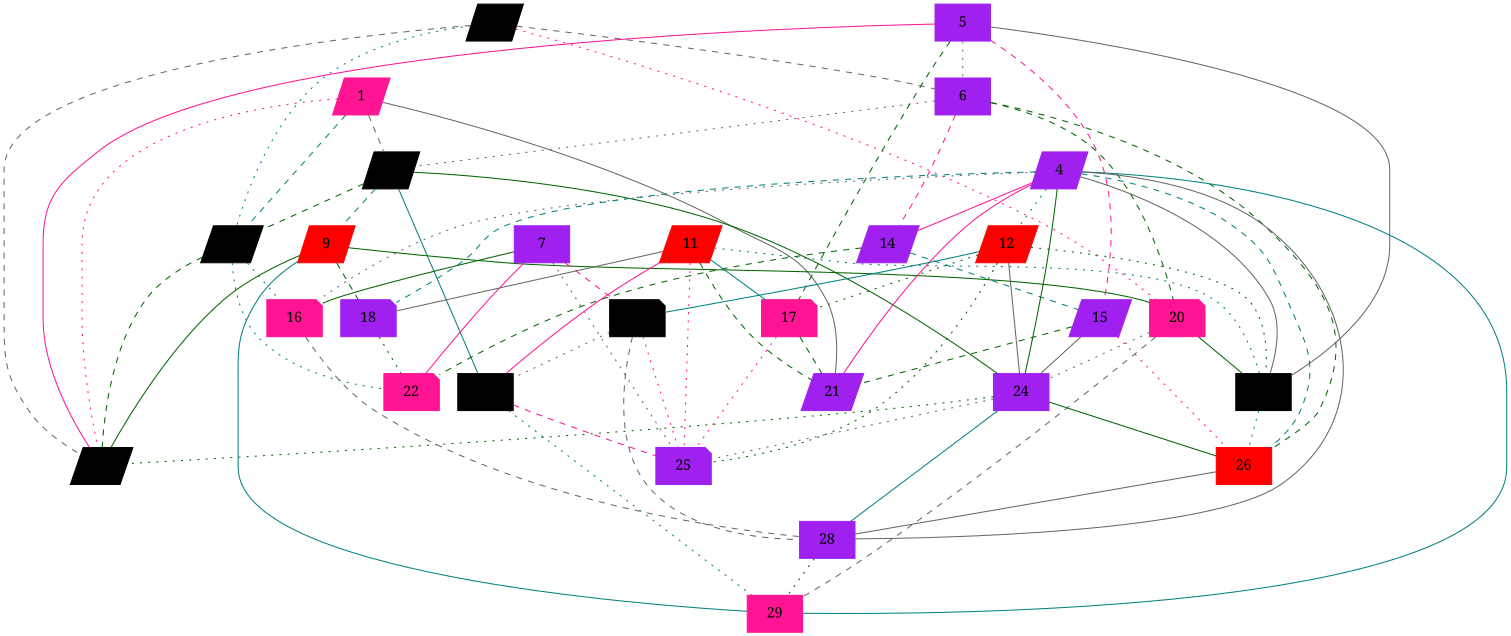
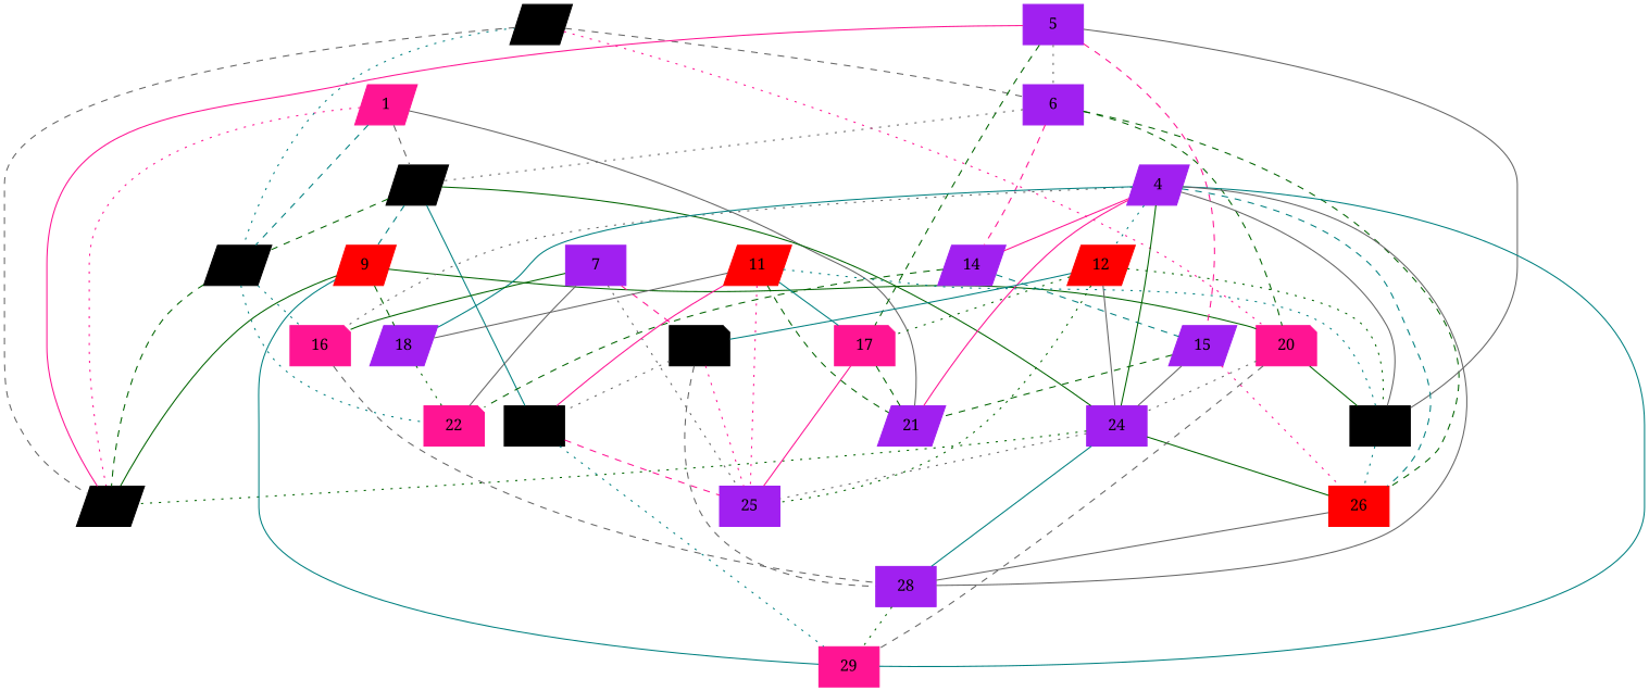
  graph {
    fontname="Noto Serif"
    node [color=purple fontname="Noto Serif" shape=parallelogram style=filled]
    edge [color=darkgreen fontname="Noto Serif" style=solid weight=1.0]
    1 [color=deeppink]
    8 [color=black]
    10 [color=black]
    21
    27 [color=black]
    24 [shape=box]
    9 [color=red]
    19 [color=black shape=box]
    22 [color=deeppink shape=note]
    16 [color=deeppink shape=note]
    2 [color=black]
    6 [shape=box]
    20 [color=deeppink shape=note]
    14
    26 [color=red shape=box]
    23 [color=black shape=box]
    29 [color=deeppink shape=box]
    5 [shape=box]
    15
    17 [color=deeppink shape=note]
-   18 [shape=note]
+   18
    4
    12 [color=red]
    28 [shape=box]
    13 [color=black shape=note]
-   25 [shape=note]
+   25 [shape=box]
    7 [shape=box]
    11 [color=red]
    1 -- 8 [color=gray40 style=dashed]
    1 -- 10 [color=teal style=dashed]
    1 -- 21 [color=gray40]
    1 -- 27 [color=deeppink style=dotted]
    8 -- 10 [style=dashed]
    8 -- 24
    8 -- 9 [color=teal style=dashed]
    8 -- 19 [color=teal]
    10 -- 27 [style=dashed]
    10 -- 22 [color=teal style=dotted]
    10 -- 16 [color=teal style=dotted]
    24 -- 27 [style=dotted]
    24 -- 26
    24 -- 28 [color=teal]
    24 -- 25 [color=gray40 style=dotted]
    9 -- 27
    9 -- 20
    9 -- 29 [color=teal weight=2.0]
    9 -- 18 [style=dashed]
    19 -- 29 [color=teal style=dotted]
    19 -- 25 [color=deeppink style=dashed]
    16 -- 28 [color=gray40 style=dashed]
    2 -- 10 [color=teal style=dotted]
    2 -- 27 [color=gray40 style=dashed]
    2 -- 6 [color=gray40 style=dashed]
    2 -- 20 [color=deeppink style=dotted]
    6 -- 8 [color=gray40 style=dotted]
    6 -- 20 [style=dashed]
    6 -- 14 [color=deeppink style=dashed]
    6 -- 26 [style=dashed]
    20 -- 24 [color=gray40 style=dotted]
    20 -- 23
    20 -- 29 [color=gray40 style=dashed]
    14 -- 22 [style=dashed]
    14 -- 15 [color=teal style=dashed]
    26 -- 28 [color=gray40]
    23 -- 26 [color=teal style=dotted]
    5 -- 27 [color=deeppink]
    5 -- 6 [color=gray40 style=dotted]
    5 -- 23 [color=gray40]
    5 -- 15 [color=deeppink style=dashed]
    5 -- 17 [style=dashed]
    15 -- 21 [style=dashed]
    15 -- 24 [color=gray40 weight=2.0]
    15 -- 26 [color=deeppink style=dotted]
    17 -- 21 [style=dashed weight=2.0]
-   17 -- 25 [color=deeppink style=dotted]
+   17 -- 25 [color=deeppink]
    18 -- 22 [style=dotted]
    4 -- 21 [color=deeppink]
    4 -- 24
    4 -- 16 [color=gray40 style=dotted]
    4 -- 14 [color=deeppink]
    4 -- 26 [color=teal style=dashed]
    4 -- 23 [color=gray40]
    4 -- 29 [color=teal]
-   4 -- 18 [color=teal style=dashed]
+   4 -- 18 [color=teal]
    4 -- 12 [color=teal style=dotted]
    4 -- 28 [color=gray40]
    12 -- 24 [color=gray40]
    12 -- 23 [style=dotted]
    12 -- 17 [style=dotted]
    12 -- 13 [color=teal]
    12 -- 25 [style=dotted]
    28 -- 29 [style=dotted]
    13 -- 19 [color=gray40 style=dotted weight=2.0]
    13 -- 28 [color=gray40 style=dashed]
    13 -- 25 [color=deeppink style=dotted]
-   7 -- 22 [color=deeppink weight=2.0]
+   7 -- 22 [color=gray40 weight=2.0]
    7 -- 16
    7 -- 13 [color=deeppink style=dashed]
    7 -- 25 [color=gray40 style=dotted weight=2.0]
    11 -- 21 [style=dashed]
    11 -- 19 [color=deeppink]
    11 -- 23 [color=teal style=dotted]
    11 -- 17 [color=teal]
    11 -- 18 [color=gray40]
    11 -- 25 [color=deeppink style=dotted]
  }
